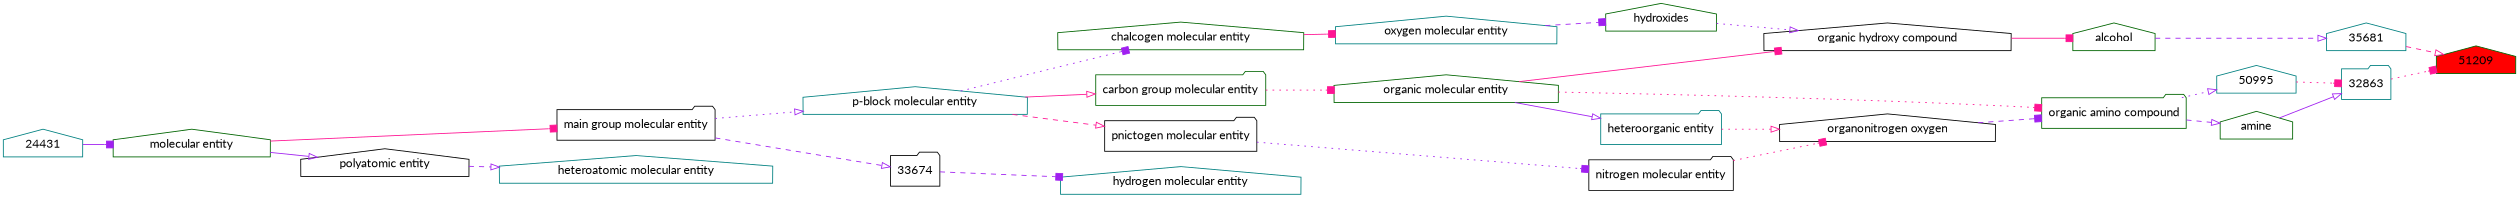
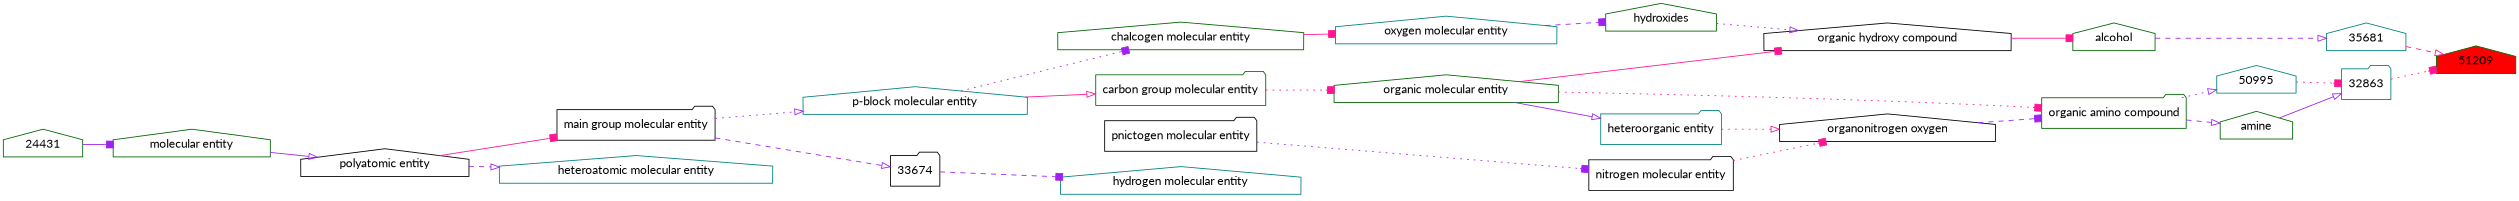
  digraph {
    fontname=Lato
    rankdir=LR
    node [color=darkgreen fontname=Lato shape=house]
    edge [arrowhead=box color=purple fontname=Lato style=dotted]
    n1 [fillcolor=red label=51209 style=filled]
    n2 [color=teal label=35681]
    n3 [color=teal label=32863 shape=folder]
    n4 [label=alcohol]
    n5 [color=teal label=50995]
    n6 [label=amine]
    n7 [color=black label="organic hydroxy compound"]
    n8 [label="organic amino compound" shape=folder]
    n9 [label=hydroxides]
    n10 [label="organic molecular entity"]
    n11 [color=teal label="heteroorganic entity" shape=folder]
    n12 [color=black label="organonitrogen oxygen"]
    n13 [color=teal label="oxygen molecular entity"]
    n14 [color=teal label="hydrogen molecular entity"]
    n15 [color=teal label="heteroatomic molecular entity"]
    n16 [label="carbon group molecular entity" shape=folder]
    n17 [color=black label="nitrogen molecular entity" shape=folder]
    n18 [label="chalcogen molecular entity"]
    n19 [color=black label=33674 shape=folder]
    n20 [color=black label="polyatomic entity"]
    n21 [color=teal label="p-block molecular entity"]
    n22 [color=black label="pnictogen molecular entity" shape=folder]
    n23 [color=black label="main group molecular entity" shape=folder]
    n24 [label="molecular entity"]
-   n25 [color=teal label=24431]
+   n25 [label=24431]
    n2 -> n1 [arrowhead=onormal color=deeppink style=dashed]
    n3 -> n1 [color=deeppink]
    n4 -> n2 [arrowhead=onormal style=dashed]
    n5 -> n3 [color=deeppink]
    n6 -> n3 [arrowhead=onormal style=solid]
    n7 -> n4 [color=deeppink style=solid]
    n8 -> n5 [arrowhead=onormal]
    n8 -> n6 [arrowhead=onormal style=dashed]
    n9 -> n7 [arrowhead=onormal]
    n10 -> n7 [color=deeppink style=solid]
    n10 -> n8 [color=deeppink]
    n10 -> n11 [arrowhead=onormal style=solid]
    n11 -> n12 [arrowhead=onormal color=deeppink]
    n12 -> n8 [style=dashed]
    n13 -> n9 [style=dashed]
    n16 -> n10 [color=deeppink]
    n17 -> n12 [color=deeppink]
    n18 -> n13 [color=deeppink style=solid]
    n19 -> n14 [style=dashed]
    n20 -> n15 [arrowhead=onormal style=dashed]
    n21 -> n16 [arrowhead=onormal color=deeppink style=solid]
    n21 -> n18
-   n21 -> n22 [arrowhead=onormal color=deeppink style=dashed]
    n22 -> n17
    n23 -> n19 [arrowhead=onormal style=dashed]
    n23 -> n21 [arrowhead=onormal]
    n24 -> n20 [arrowhead=onormal style=solid]
-   n24 -> n23 [color=deeppink style=solid]
+   n20 -> n23 [color=deeppink style=solid]
    n25 -> n24 [style=solid]
  }
